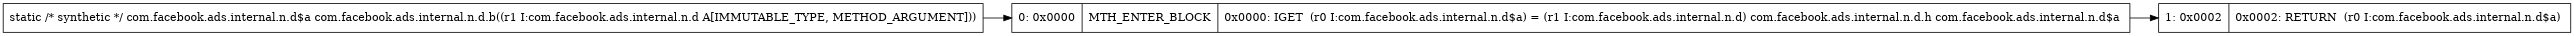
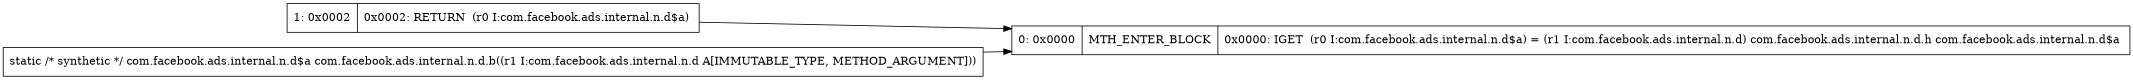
  digraph {
    rankdir=LR
    node [shape=record]
    n1 [label="{0\:\ 0x0000|MTH_ENTER_BLOCK\l|0x0000: IGET  (r0 I:com.facebook.ads.internal.n.d$a) = (r1 I:com.facebook.ads.internal.n.d) com.facebook.ads.internal.n.d.h com.facebook.ads.internal.n.d$a \l}"]
    n2 [label="{1\:\ 0x0002|0x0002: RETURN  (r0 I:com.facebook.ads.internal.n.d$a) \l}"]
    n3 [label="{static \/* synthetic *\/ com.facebook.ads.internal.n.d$a com.facebook.ads.internal.n.d.b((r1 I:com.facebook.ads.internal.n.d A[IMMUTABLE_TYPE, METHOD_ARGUMENT])) }"]
-   n1 -> n2
+   n2 -> n1
    n3 -> n1
  }
